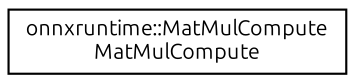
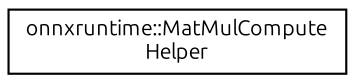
  digraph {
    rankdir=LR
    fontname=Ubuntu
-   n1 [color=black fillcolor=white fontname=Ubuntu fontsize=10 height=0.2 label="onnxruntime::MatMulCompute\lMatMulCompute" shape=record style=filled width=0.4]
+   n1 [color=black fillcolor=white fontname=Ubuntu fontsize=10 height=0.2 label="onnxruntime::MatMulCompute\lHelper" shape=record style=filled width=0.4]
  }
